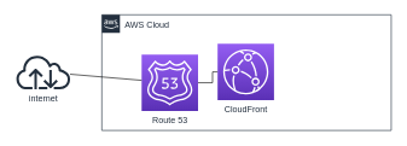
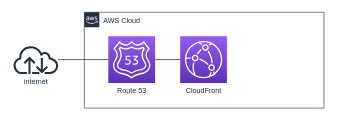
  <mxCell id="0" />
  <mxCell id="1" parent="0" />
  <mxCell id="2" value="AWS Cloud" style="points=[[0,0],[0.25,0],[0.5,0],[0.75,0],[1,0],[1,0.25],[1,0.5],[1,0.75],[1,1],[0.75,1],[0.5,1],[0.25,1],[0,1],[0,0.75],[0,0.5],[0,0.25]];outlineConnect=0;gradientColor=none;html=1;whiteSpace=wrap;fontSize=12;fontStyle=0;shape=mxgraph.aws4.group;grIcon=mxgraph.aws4.group_aws_cloud_alt;strokeColor=#232F3E;fillColor=none;verticalAlign=top;align=left;spacingLeft=30;fontColor=#232F3E;dashed=0;labelBackgroundColor=#ffffff;container=1;pointerEvents=0;collapsible=0;recursiveResize=0;" parent="1" vertex="1"><mxGeometry x="140" width="400" height="160" as="geometry" y="20" /></mxCell>
  <mxCell id="3" value="CloudFront" style="sketch=0;points=[[0,0,0],[0.25,0,0],[0.5,0,0],[0.75,0,0],[1,0,0],[0,1,0],[0.25,1,0],[0.5,1,0],[0.75,1,0],[1,1,0],[0,0.25,0],[0,0.5,0],[0,0.75,0],[1,0.25,0],[1,0.5,0],[1,0.75,0]];outlineConnect=0;fontColor=#232F3E;gradientColor=#945DF2;gradientDirection=north;fillColor=#5A30B5;strokeColor=#ffffff;dashed=0;verticalLabelPosition=bottom;verticalAlign=top;align=center;html=1;fontSize=12;fontStyle=0;aspect=fixed;shape=mxgraph.aws4.resourceIcon;resIcon=mxgraph.aws4.cloudfront;" parent="2" vertex="1"><mxGeometry x="160" y="40" width="78" height="78" as="geometry" /></mxCell>
  <mxCell id="4" style="edgeStyle=orthogonalEdgeStyle;rounded=0;orthogonalLoop=1;jettySize=auto;html=1;endArrow=none;endFill=0;" parent="2" source="5" target="3" edge="1"><mxGeometry relative="1" as="geometry" /></mxCell>
- <mxCell id="5" value="Route 53" style="sketch=0;points=[[0,0,0],[0.25,0,0],[0.5,0,0],[0.75,0,0],[1,0,0],[0,1,0],[0.25,1,0],[0.5,1,0],[0.75,1,0],[1,1,0],[0,0.25,0],[0,0.5,0],[0,0.75,0],[1,0.25,0],[1,0.5,0],[1,0.75,0]];outlineConnect=0;fontColor=#232F3E;gradientColor=#945DF2;gradientDirection=north;fillColor=#5A30B5;strokeColor=#ffffff;dashed=0;verticalLabelPosition=bottom;verticalAlign=top;align=center;html=1;fontSize=12;fontStyle=0;aspect=fixed;shape=mxgraph.aws4.resourceIcon;resIcon=mxgraph.aws4.route_53;" parent="2" vertex="1"><mxGeometry x="55" y="55" width="78" height="78" as="geometry" /></mxCell>
+ <mxCell id="5" value="Route 53" style="sketch=0;points=[[0,0,0],[0.25,0,0],[0.5,0,0],[0.75,0,0],[1,0,0],[0,1,0],[0.25,1,0],[0.5,1,0],[0.75,1,0],[1,1,0],[0,0.25,0],[0,0.5,0],[0,0.75,0],[1,0.25,0],[1,0.5,0],[1,0.75,0]];outlineConnect=0;fontColor=#232F3E;gradientColor=#945DF2;gradientDirection=north;fillColor=#5A30B5;strokeColor=#ffffff;dashed=0;verticalLabelPosition=bottom;verticalAlign=top;align=center;html=1;fontSize=12;fontStyle=0;aspect=fixed;shape=mxgraph.aws4.resourceIcon;resIcon=mxgraph.aws4.route_53;" parent="2" vertex="1"><mxGeometry x="40" y="40" width="78" height="78" as="geometry" /></mxCell>
  <mxCell id="6" style="edgeStyle=none;rounded=0;orthogonalLoop=1;jettySize=auto;html=1;endArrow=none;endFill=0;" parent="1" source="7" target="5" edge="1"><mxGeometry relative="1" as="geometry" /></mxCell>
  <mxCell id="7" value="internet" style="sketch=0;outlineConnect=0;fontColor=#232F3E;gradientColor=none;fillColor=#232F3D;strokeColor=none;dashed=0;verticalLabelPosition=bottom;verticalAlign=top;align=center;html=1;fontSize=12;fontStyle=0;aspect=fixed;pointerEvents=1;shape=mxgraph.aws4.internet;" parent="1" vertex="1"><mxGeometry y="75" width="78" height="48" as="geometry" x="20" /></mxCell>
